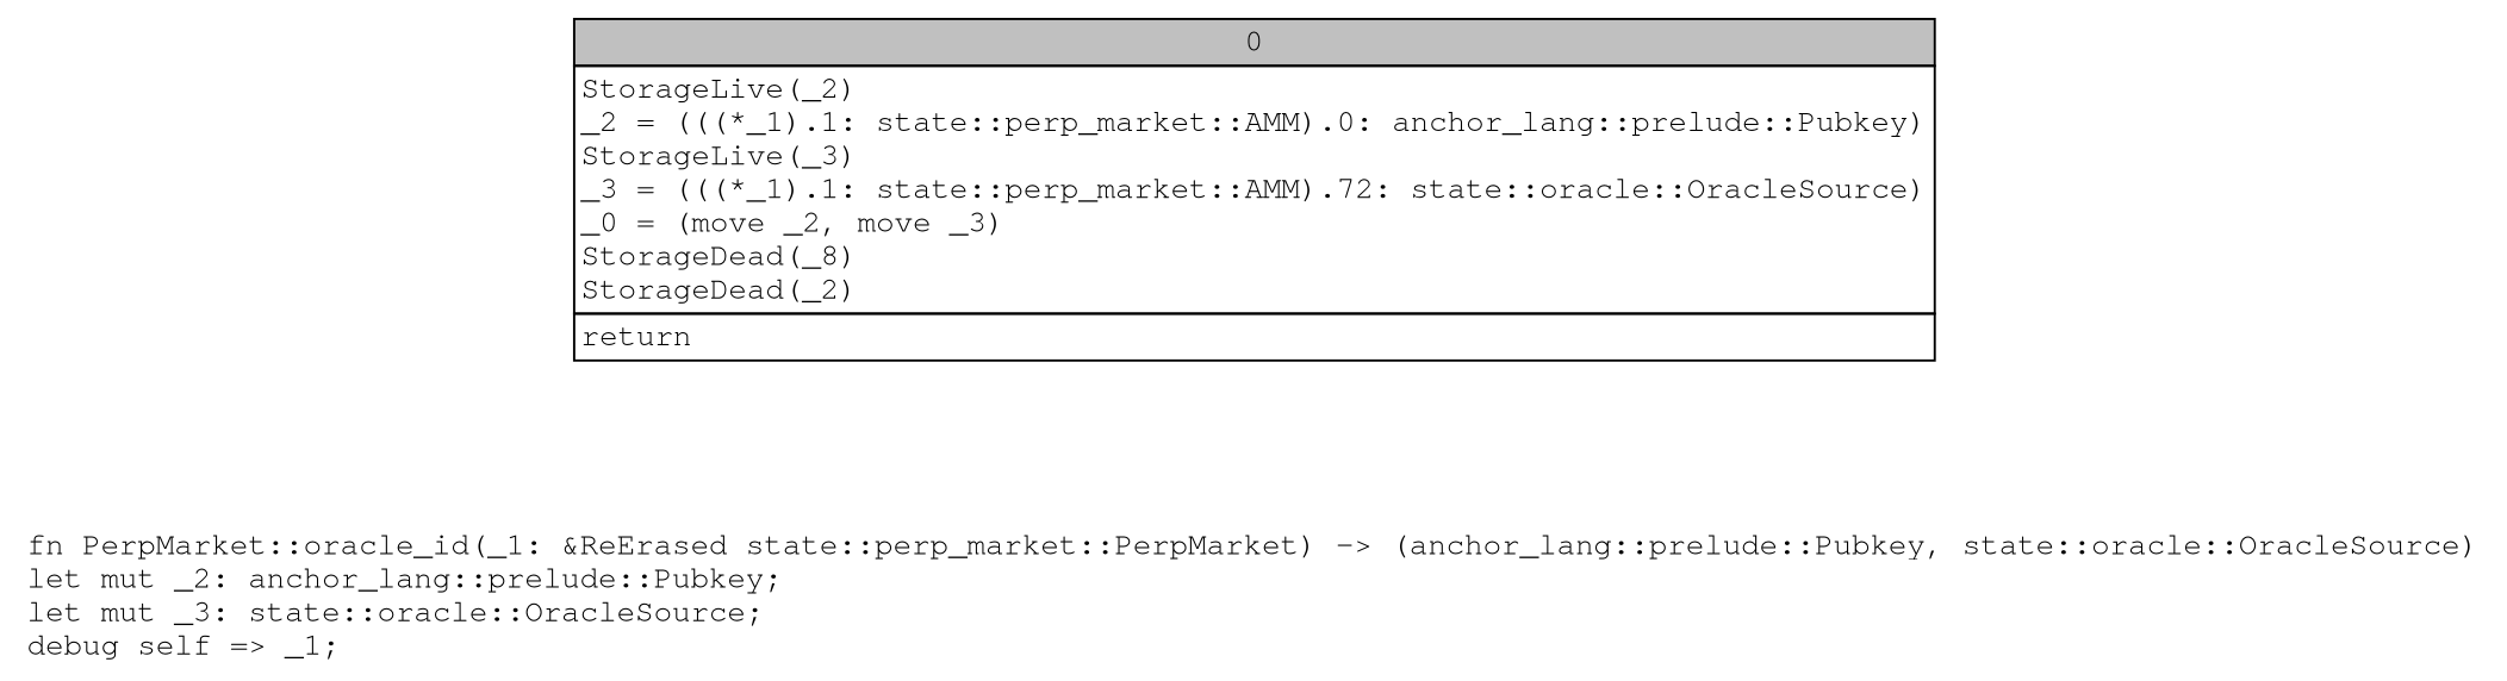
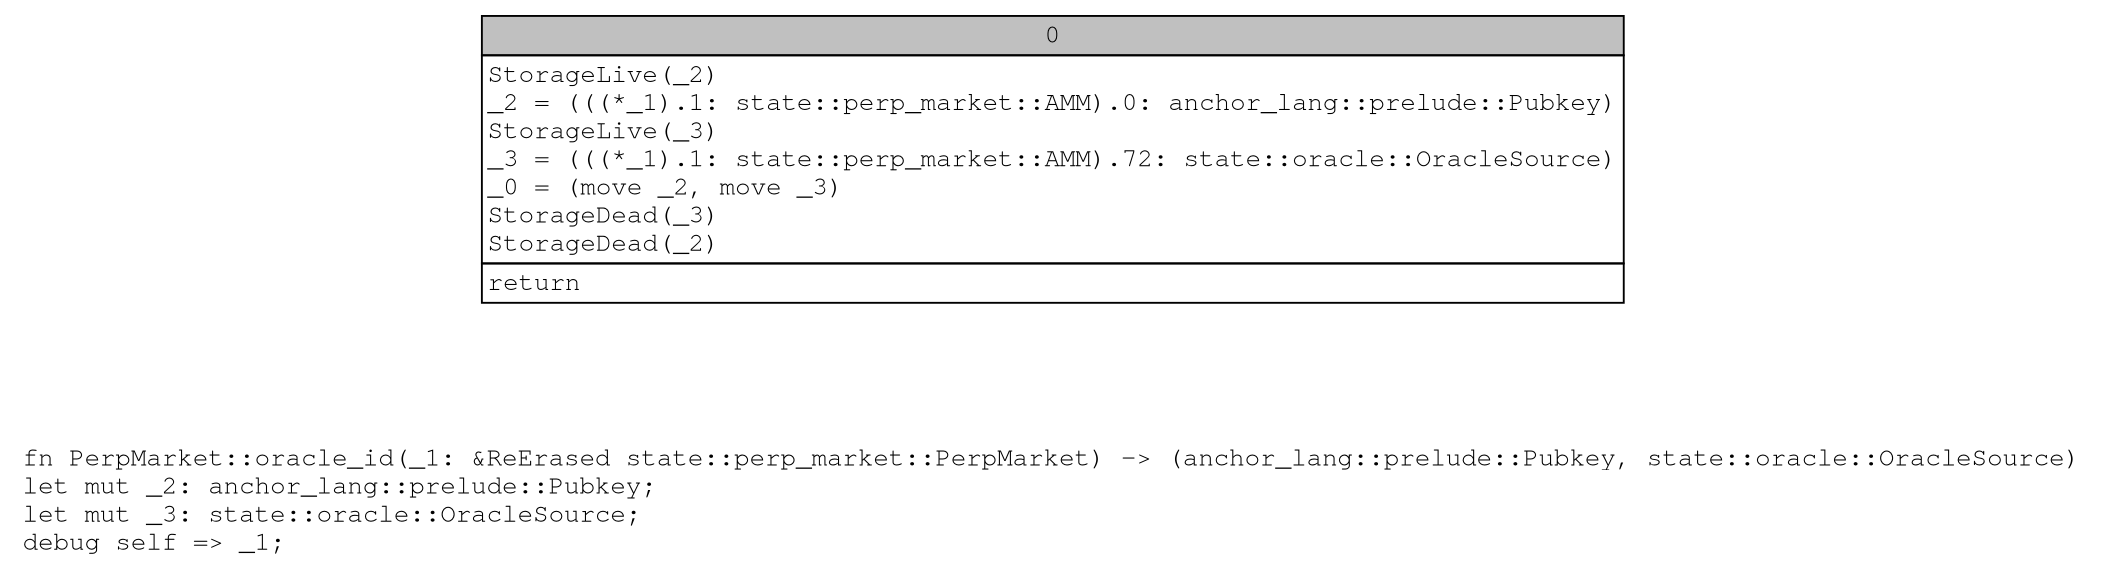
  digraph {
    fontname="Courier, monospace"
    label=<fn PerpMarket::oracle_id(_1: &amp;ReErased state::perp_market::PerpMarket) -&gt; (anchor_lang::prelude::Pubkey, state::oracle::OracleSource)<br align="left"/>let mut _2: anchor_lang::prelude::Pubkey;<br align="left"/>let mut _3: state::oracle::OracleSource;<br align="left"/>debug self =&gt; _1;<br align="left"/>>
-   n1 [fontname="Courier, monospace" label=<<table border="0" cellborder="1" cellspacing="0"><tr><td bgcolor="gray" align="center" colspan="1">0</td></tr><tr><td align="left" balign="left">StorageLive(_2)<br/>_2 = (((*_1).1: state::perp_market::AMM).0: anchor_lang::prelude::Pubkey)<br/>StorageLive(_3)<br/>_3 = (((*_1).1: state::perp_market::AMM).72: state::oracle::OracleSource)<br/>_0 = (move _2, move _3)<br/>StorageDead(_8)<br/>StorageDead(_2)<br/></td></tr><tr><td align="left">return</td></tr></table>> shape=none]
+   n1 [fontname="Courier, monospace" label=<<table border="0" cellborder="1" cellspacing="0"><tr><td bgcolor="gray" align="center" colspan="1">0</td></tr><tr><td align="left" balign="left">StorageLive(_2)<br/>_2 = (((*_1).1: state::perp_market::AMM).0: anchor_lang::prelude::Pubkey)<br/>StorageLive(_3)<br/>_3 = (((*_1).1: state::perp_market::AMM).72: state::oracle::OracleSource)<br/>_0 = (move _2, move _3)<br/>StorageDead(_3)<br/>StorageDead(_2)<br/></td></tr><tr><td align="left">return</td></tr></table>> shape=none]
  }
